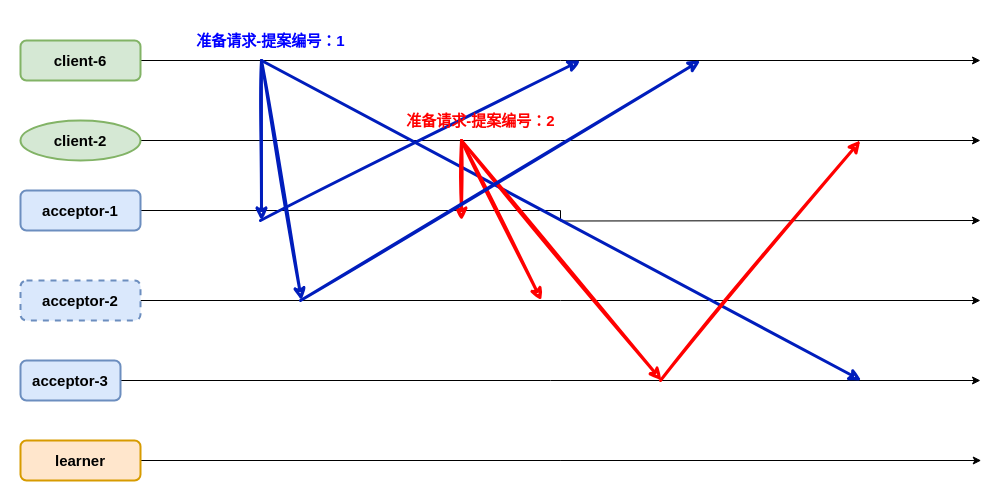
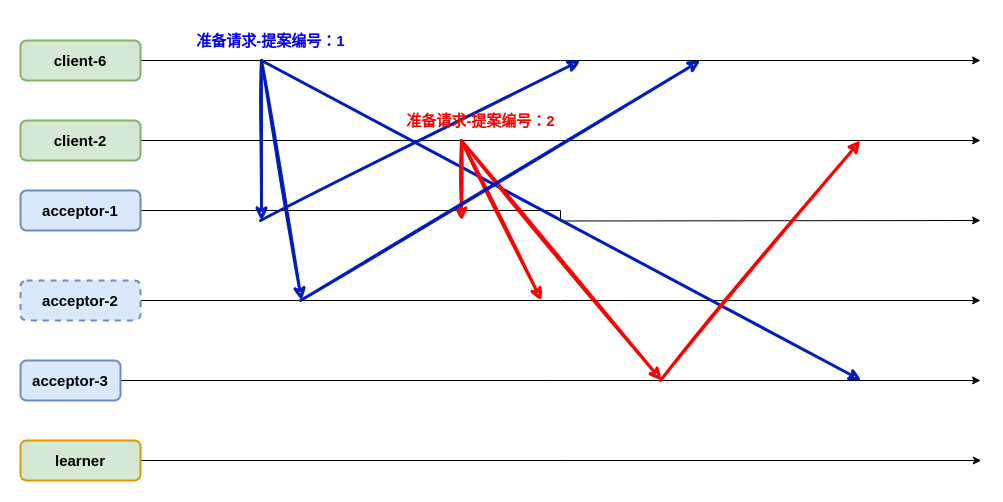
  <mxCell id="0" />
  <mxCell id="1" parent="0" />
  <mxCell id="2" style="edgeStyle=orthogonalEdgeStyle;rounded=0;orthogonalLoop=1;jettySize=auto;html=1;fontSize=15;" edge="1" parent="1" source="3"><mxGeometry relative="1" as="geometry"><mxPoint x="980" y="60" as="targetPoint" /></mxGeometry></mxCell>
  <mxCell id="3" value="client-6" style="rounded=1;whiteSpace=wrap;html=1;strokeWidth=2;fillWeight=4;hachureGap=8;hachureAngle=45;fillColor=#d5e8d4;sketch=0;strokeColor=#82b366;fontSize=15;fontStyle=1" vertex="1" parent="1"><mxGeometry y="40" width="120" height="40" as="geometry" x="20" /></mxCell>
  <mxCell id="4" style="edgeStyle=orthogonalEdgeStyle;rounded=0;orthogonalLoop=1;jettySize=auto;html=1;fontSize=15;" edge="1" parent="1" source="5"><mxGeometry relative="1" as="geometry"><mxPoint x="980" y="140" as="targetPoint" /></mxGeometry></mxCell>
- <mxCell id="5" value="client-2" style="ellipse;whiteSpace=wrap;html=1;strokeWidth=2;fillWeight=4;hachureGap=8;hachureAngle=45;fillColor=#d5e8d4;sketch=0;strokeColor=#82b366;fontSize=15;fontStyle=1;" vertex="1" parent="1"><mxGeometry y="120" width="120" height="40" as="geometry" x="20" /></mxCell>
+ <mxCell id="5" value="client-2" style="rounded=1;whiteSpace=wrap;html=1;strokeWidth=2;fillWeight=4;hachureGap=8;hachureAngle=45;fillColor=#d5e8d4;sketch=0;strokeColor=#82b366;fontSize=15;fontStyle=1" vertex="1" parent="1"><mxGeometry y="120" width="120" height="40" as="geometry" x="20" /></mxCell>
  <mxCell id="6" style="edgeStyle=orthogonalEdgeStyle;rounded=0;orthogonalLoop=1;jettySize=auto;html=1;fontSize=15;" edge="1" parent="1" source="7"><mxGeometry relative="1" as="geometry"><mxPoint x="980" y="220" as="targetPoint" /></mxGeometry></mxCell>
  <mxCell id="7" value="acceptor-1" style="rounded=1;whiteSpace=wrap;html=1;strokeWidth=2;fillWeight=4;hachureGap=8;hachureAngle=45;fillColor=#dae8fc;sketch=0;strokeColor=#6c8ebf;fontSize=15;fontStyle=1" vertex="1" parent="1"><mxGeometry x="20" y="190" width="120" height="40" as="geometry" /></mxCell>
  <mxCell id="8" style="edgeStyle=orthogonalEdgeStyle;rounded=0;orthogonalLoop=1;jettySize=auto;html=1;fontSize=15;" edge="1" parent="1" source="9"><mxGeometry relative="1" as="geometry"><mxPoint x="980" y="300" as="targetPoint" /></mxGeometry></mxCell>
  <mxCell id="9" value="acceptor-2" style="rounded=1;whiteSpace=wrap;html=1;strokeWidth=2;fillWeight=4;hachureGap=8;hachureAngle=45;fillColor=#dae8fc;sketch=0;strokeColor=#6c8ebf;fontSize=15;fontStyle=1;dashed=1;" vertex="1" parent="1"><mxGeometry y="280" width="120" height="40" as="geometry" x="20" /></mxCell>
  <mxCell id="10" style="edgeStyle=orthogonalEdgeStyle;rounded=0;orthogonalLoop=1;jettySize=auto;html=1;fontSize=15;" edge="1" parent="1" source="11"><mxGeometry relative="1" as="geometry"><mxPoint x="980" y="380" as="targetPoint" /></mxGeometry></mxCell>
  <mxCell id="11" value="acceptor-3" style="rounded=1;whiteSpace=wrap;html=1;strokeWidth=2;fillWeight=4;hachureGap=8;hachureAngle=45;fillColor=#dae8fc;sketch=0;strokeColor=#6c8ebf;fontSize=15;fontStyle=1" vertex="1" parent="1"><mxGeometry x="20" y="360" width="100" height="40" as="geometry" /></mxCell>
  <mxCell id="12" value="" style="endArrow=classic;html=1;rounded=0;fontSize=15;strokeWidth=3;sketch=1;shadow=0;fillColor=#0050ef;strokeColor=#001DBC;fontColor=#0000FF;" edge="1" parent="1"><mxGeometry width="50" height="50" relative="1" as="geometry"><mxPoint x="261" y="60" as="sourcePoint" /><mxPoint x="261" y="220" as="targetPoint" /></mxGeometry></mxCell>
  <mxCell id="13" value="" style="endArrow=classic;html=1;rounded=0;fontSize=15;strokeWidth=3;sketch=1;shadow=0;fillColor=#0050ef;strokeColor=#001DBC;" edge="1" parent="1"><mxGeometry width="50" height="50" relative="1" as="geometry"><mxPoint x="261" y="60" as="sourcePoint" /><mxPoint x="301" y="300" as="targetPoint" /></mxGeometry></mxCell>
  <mxCell id="14" value="" style="endArrow=classic;html=1;rounded=0;fontSize=15;strokeWidth=3;sketch=1;shadow=0;fillColor=#0050ef;strokeColor=#001DBC;" edge="1" parent="1"><mxGeometry width="50" height="50" relative="1" as="geometry"><mxPoint x="261" y="60" as="sourcePoint" /><mxPoint x="861" y="380" as="targetPoint" /></mxGeometry></mxCell>
  <mxCell id="15" value="" style="endArrow=classic;html=1;rounded=0;fontSize=15;fillColor=#f8cecc;strokeColor=#FF0000;strokeWidth=3;sketch=1;" edge="1" parent="1"><mxGeometry width="50" height="50" relative="1" as="geometry"><mxPoint x="461" y="140" as="sourcePoint" /><mxPoint x="461" y="220" as="targetPoint" /></mxGeometry></mxCell>
  <mxCell id="16" value="" style="endArrow=classic;html=1;rounded=0;fontSize=15;fillColor=#f8cecc;strokeColor=#FF0000;strokeWidth=3;sketch=1;" edge="1" parent="1"><mxGeometry width="50" height="50" relative="1" as="geometry"><mxPoint x="461" y="140" as="sourcePoint" /><mxPoint x="541" y="300" as="targetPoint" /></mxGeometry></mxCell>
  <mxCell id="17" value="" style="endArrow=classic;html=1;rounded=0;fontSize=15;fillColor=#f8cecc;strokeColor=#FF0000;strokeWidth=3;sketch=1;" edge="1" parent="1"><mxGeometry width="50" height="50" relative="1" as="geometry"><mxPoint x="461" y="140" as="sourcePoint" /><mxPoint x="661" y="380" as="targetPoint" /></mxGeometry></mxCell>
  <mxCell id="18" value="准备请求-提案编号：1" style="text;strokeColor=none;fillColor=none;html=1;fontSize=15;fontStyle=1;verticalAlign=middle;align=center;sketch=0;fontColor=#0000FF;" vertex="1" parent="1"><mxGeometry x="220" y="20" width="100" height="40" as="geometry" /></mxCell>
  <mxCell id="19" style="edgeStyle=orthogonalEdgeStyle;rounded=0;sketch=0;orthogonalLoop=1;jettySize=auto;html=1;shadow=0;strokeColor=#000000;strokeWidth=1;fontSize=15;fontColor=#0000FF;" edge="1" parent="1" source="21"><mxGeometry relative="1" as="geometry"><mxPoint x="980.741" y="460" as="targetPoint" /></mxGeometry></mxCell>
  <mxCell id="20" value="" style="endArrow=classic;html=1;rounded=0;fontSize=15;strokeWidth=3;sketch=1;shadow=0;fillColor=#0050ef;strokeColor=#001DBC;fontColor=#0000FF;" edge="1" parent="1"><mxGeometry width="50" height="50" relative="1" as="geometry"><mxPoint x="260" y="220" as="sourcePoint" /><mxPoint x="580" y="60" as="targetPoint" /></mxGeometry></mxCell>
- <mxCell id="21" value="learner" style="rounded=1;whiteSpace=wrap;html=1;strokeWidth=2;fillWeight=4;hachureGap=8;hachureAngle=45;fillColor=#ffe6cc;sketch=0;strokeColor=#d79b00;fontSize=15;fontStyle=1" vertex="1" parent="1"><mxGeometry y="440" width="120" height="40" as="geometry" x="20" /></mxCell>
+ <mxCell id="21" value="learner" style="rounded=1;whiteSpace=wrap;html=1;strokeWidth=2;fillWeight=4;hachureGap=8;hachureAngle=45;fillColor=#d5e8d4;sketch=0;strokeColor=#d79b00;fontSize=15;fontStyle=1;" vertex="1" parent="1"><mxGeometry y="440" width="120" height="40" as="geometry" x="20" /></mxCell>
  <mxCell id="22" value="" style="endArrow=classic;html=1;rounded=0;fontSize=15;strokeWidth=3;sketch=1;shadow=0;fillColor=#0050ef;strokeColor=#001DBC;fontColor=#0000FF;" edge="1" parent="1"><mxGeometry width="50" height="50" relative="1" as="geometry"><mxPoint x="300" y="300" as="sourcePoint" /><mxPoint x="700" y="60" as="targetPoint" /></mxGeometry></mxCell>
  <mxCell id="23" value="" style="endArrow=classic;html=1;rounded=0;fontSize=15;fillColor=#f8cecc;strokeColor=#FF0000;strokeWidth=3;sketch=1;" edge="1" parent="1"><mxGeometry width="50" height="50" relative="1" as="geometry"><mxPoint x="660" y="380" as="sourcePoint" /><mxPoint x="860" y="140" as="targetPoint" /></mxGeometry></mxCell>
  <mxCell id="24" value="准备请求-提案编号：2" style="text;strokeColor=none;fillColor=none;html=1;fontSize=15;fontStyle=1;verticalAlign=middle;align=center;sketch=0;fontColor=#FF0000;" vertex="1" parent="1"><mxGeometry x="430" y="100" width="100" height="40" as="geometry" /></mxCell>
